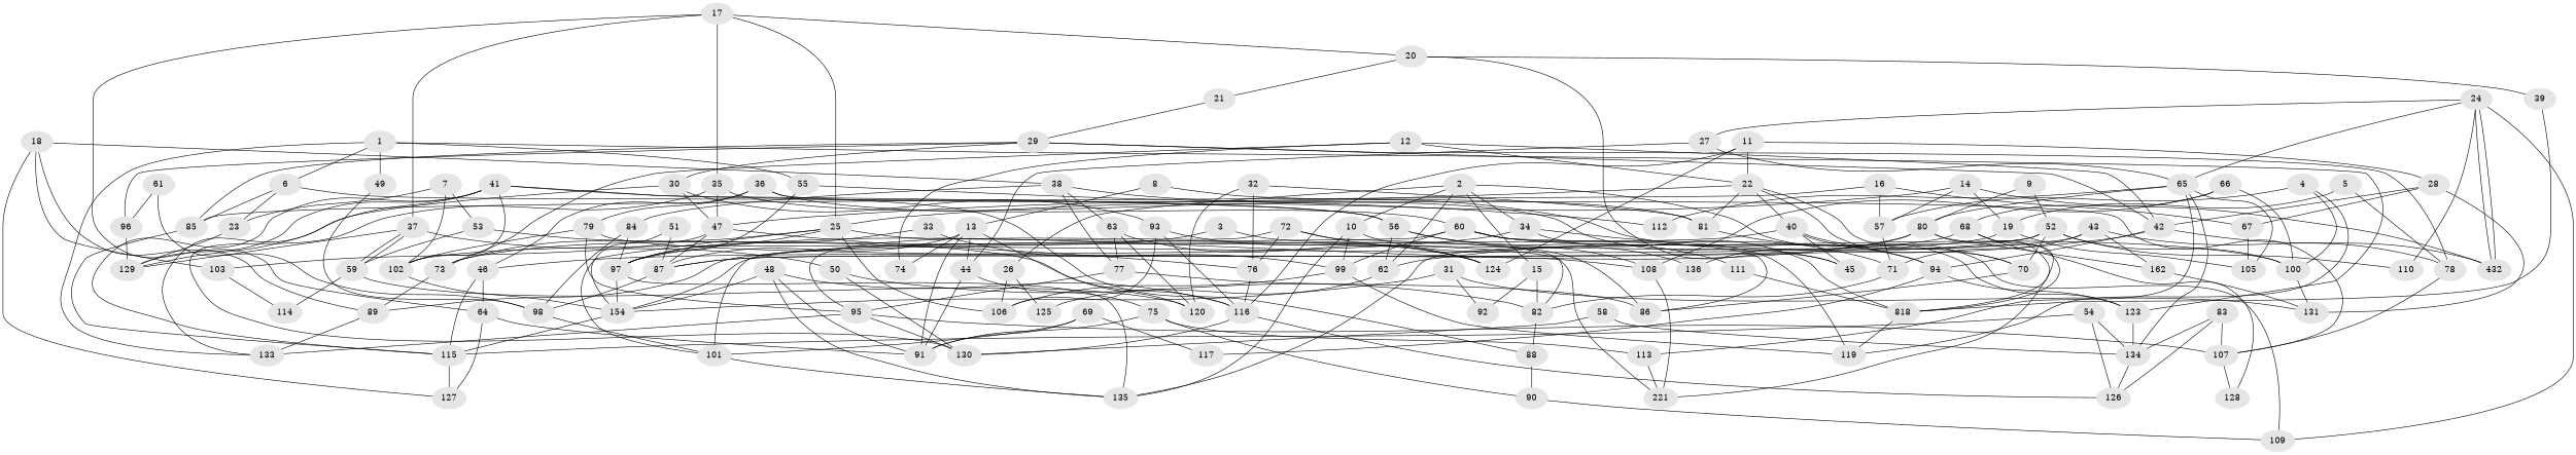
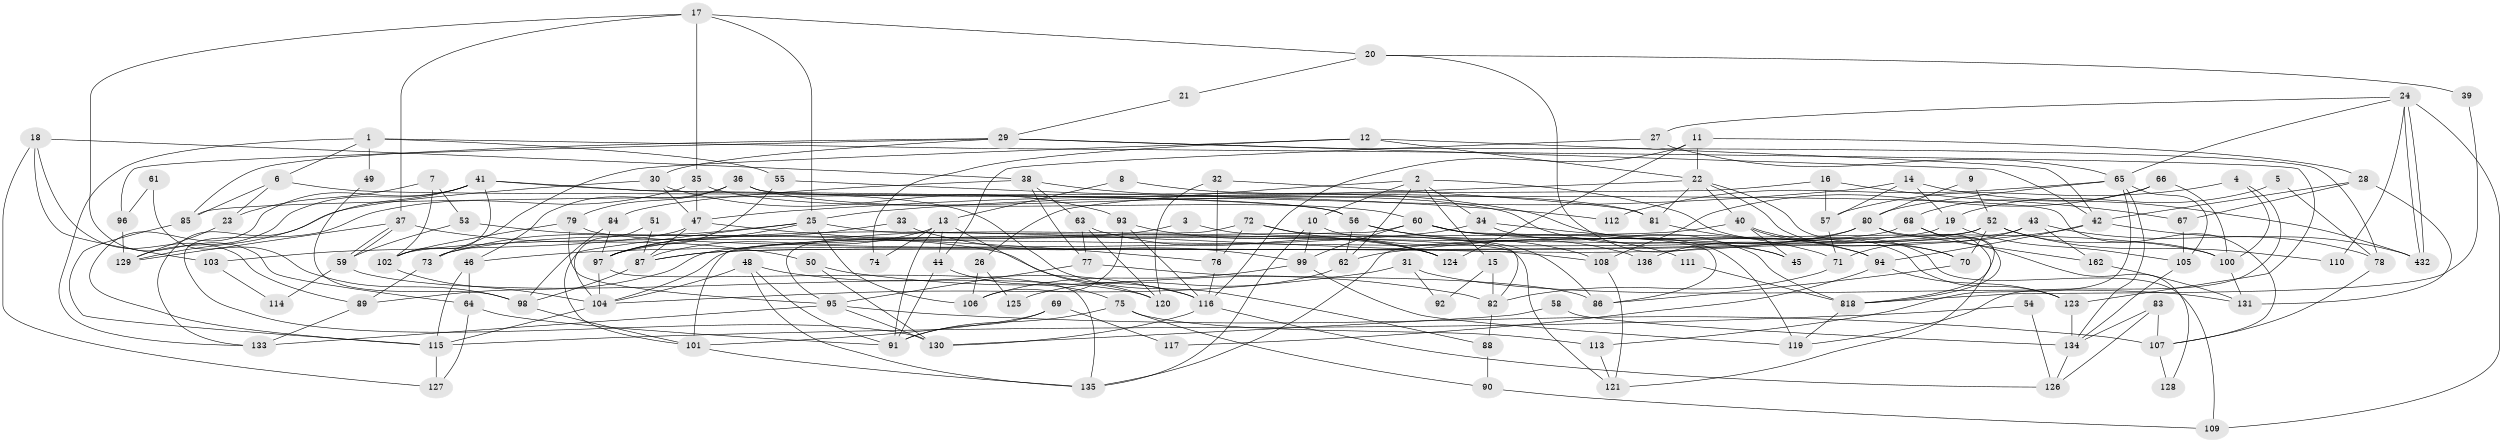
  graph {
    node [color=gray90 style=filled]
    1
    6
    49
    55
    123
    133
    23
    56
    85
    98
    97
    112
    134
    2
    10
    15
    26
    34
    62
    99
    135
    136
    82
    92
    106
    125
    46
    71
    n29 [label=818]
    3
    73
    86
    89
    4
    57
    100
    119
    131
    5
    19
    78
    87
    105
    107
    129
    108
    111
    115
    7
    53
    102
    116
    59
-   104 [label=154]
+   104
    8
    13
    81
    74
    44
    91
    120
    94
    9
    52
    80
    70
    110
    n68 [label=162]
    11
    22
    28
    124
    40
    47
-   121 [label=221]
+   121
    42
    67
    130
    126
    12
    n81 [label=432]
    75
    14
    25
    101
    88
    16
    17
    20
    35
    37
    64
    21
    39
    45
    50
    127
    18
    38
    103
    63
    77
    84
    114
    29
    30
    96
    109
    76
    24
    27
    65
    113
    93
    31
    32
    33
    36
    60
    79
    95
    128
    117
    41
    90
    43
    48
    51
    54
    58
    61
    66
    68
    69
    72
    83
    1 -- 6
    1 -- 49
    1 -- 55
    1 -- 123
    1 -- 133
    6 -- 23
    6 -- 56
    6 -- 85
    49 -- 98
    55 -- 97
    55 -- 112
    123 -- 134
    23 -- 129
    56 -- 62
    56 -- 108
    56 -- 111
    85 -- 115
    98 -- 101
    97 -- 135
    97 -- 104
    134 -- 126
    2 -- 123
    2 -- 10
    2 -- 15
    2 -- 26
    2 -- 34
    2 -- 62
    10 -- 99
    10 -- 135
    10 -- 136
    15 -- 82
    15 -- 92
    26 -- 106
    26 -- 125
    34 -- 46
    34 -- 71
    34 -- n29
    62 -- 125
    99 -- 106
    99 -- 119
    82 -- 88
    46 -- 115
    46 -- 64
    71 -- 82
    n29 -- 119
    3 -- 73
    3 -- 86
    73 -- 89
    89 -- 133
    4 -- 57
    4 -- 100
    4 -- 119
    57 -- 71
    100 -- 131
    5 -- 19
    5 -- 78
    19 -- 87
    19 -- 105
    78 -- 107
    87 -- 98
-   54 -- 134
+   105 -- 134
    107 -- 128
    108 -- 121
    111 -- n29
    115 -- 127
    7 -- 23
    7 -- 53
    7 -- 102
    53 -- 116
    53 -- 59
    102 -- 104
    116 -- 130
    116 -- 126
    59 -- 120
    59 -- 114
    104 -- 115
    8 -- 13
    8 -- 81
    13 -- 87
    13 -- 74
    13 -- 44
    13 -- 91
    13 -- 120
    81 -- 94
    44 -- 91
    44 -- 75
    94 -- 123
    94 -- 117
    9 -- 52
    9 -- 80
    52 -- 135
    52 -- 100
    52 -- 87
    52 -- 70
    52 -- 110
    80 -- 97
    80 -- 136
    80 -- n29
    80 -- n68
    70 -- 86
    n68 -- 131
    11 -- 116
    11 -- 22
    11 -- 28
    11 -- 124
    22 -- 81
    22 -- 70
    22 -- 40
    22 -- 47
    22 -- 121
    28 -- 131
    28 -- 42
    28 -- 67
    40 -- 89
    40 -- 70
    40 -- 45
    40 -- 109
    47 -- 87
    47 -- 103
    47 -- 76
    42 -- 62
    42 -- 94
    42 -- n81
    67 -- 105
    12 -- 73
    12 -- 74
    12 -- 22
    12 -- 42
    75 -- 91
    75 -- 113
    75 -- 90
    14 -- 57
    14 -- 19
    14 -- n81
    14 -- 25
    25 -- 97
    25 -- 106
    25 -- 73
    25 -- 121
    25 -- 101
    101 -- 135
    88 -- 90
    16 -- 85
    16 -- 57
    16 -- 67
    17 -- 25
    17 -- 20
    17 -- 35
    17 -- 37
    17 -- 64
    20 -- 21
    20 -- 39
    20 -- 45
    35 -- 47
    35 -- 130
    35 -- 45
    37 -- 129
    37 -- 59
    37 -- 59
    37 -- 50
    64 -- 91
    64 -- 127
    21 -- 29
    39 -- n29
    50 -- 82
    50 -- 130
    18 -- 89
    18 -- 127
    18 -- 38
    18 -- 103
    38 -- 94
    38 -- 63
    38 -- 77
    38 -- 84
    103 -- 114
    63 -- 120
    63 -- 124
    63 -- 77
    77 -- 86
    77 -- 95
    84 -- 98
    84 -- 97
    29 -- 85
    29 -- 78
    29 -- 42
    29 -- 30
    29 -- 96
    30 -- 129
    30 -- 47
    30 -- 93
    96 -- 129
    76 -- 116
    24 -- 110
    24 -- n81
    24 -- n81
    24 -- 109
    24 -- 27
    24 -- 65
    27 -- 44
    27 -- 65
    65 -- 112
    65 -- 134
    65 -- 105
    65 -- 80
    65 -- 113
    113 -- 121
    93 -- 106
    93 -- 116
    93 -- 124
    31 -- 92
    31 -- 131
    31 -- 104
    32 -- 81
    32 -- 120
    32 -- 76
    33 -- 97
    33 -- 99
    36 -- 46
    36 -- 107
    36 -- 60
    36 -- 79
    60 -- 99
    60 -- 86
    60 -- 100
    60 -- 119
    60 -- 101
    79 -- 108
    79 -- 102
    79 -- 95
    95 -- 133
    95 -- 107
    95 -- 130
    41 -- 133
    41 -- 56
    41 -- 129
    41 -- 115
    41 -- 102
    41 -- 88
    90 -- 109
    43 -- 71
    43 -- 78
    43 -- 104
    43 -- n68
    48 -- 135
    48 -- 116
    48 -- 104
    48 -- 91
    51 -- 87
    51 -- 104
    54 -- 115
    54 -- 126
    58 -- 134
    58 -- 130
    61 -- 98
    61 -- 96
    66 -- 100
    66 -- 108
    66 -- 68
    68 -- n29
    68 -- 102
    68 -- 128
    69 -- 91
    69 -- 101
    69 -- 117
    72 -- 82
    72 -- 124
    72 -- 76
    72 -- 95
    83 -- 134
    83 -- 107
    83 -- 126
  }
